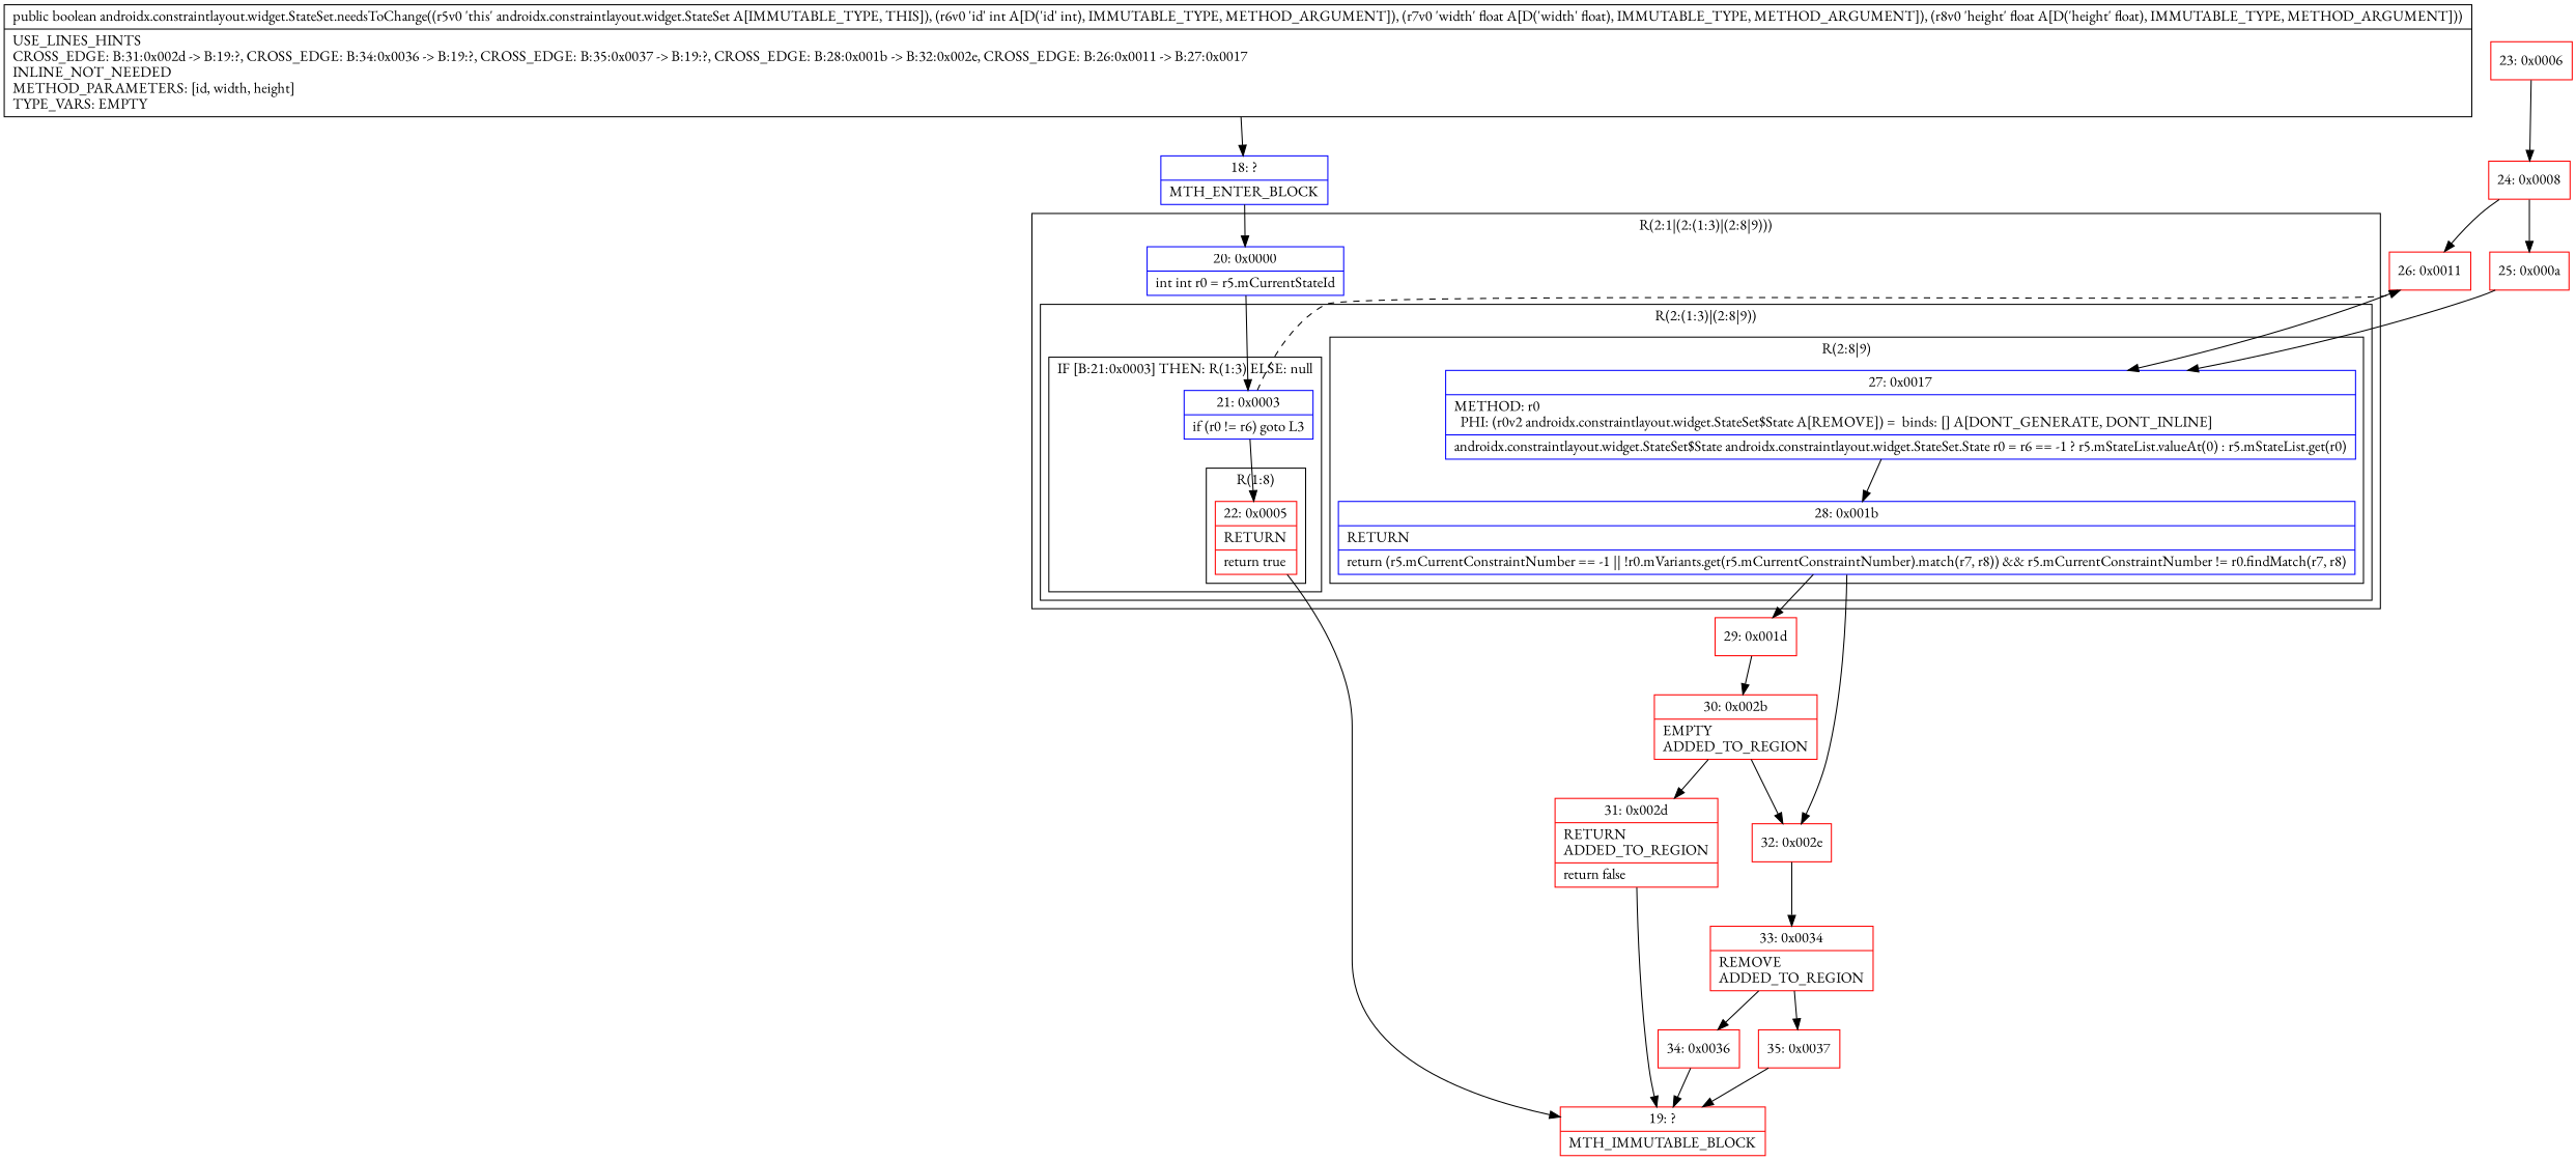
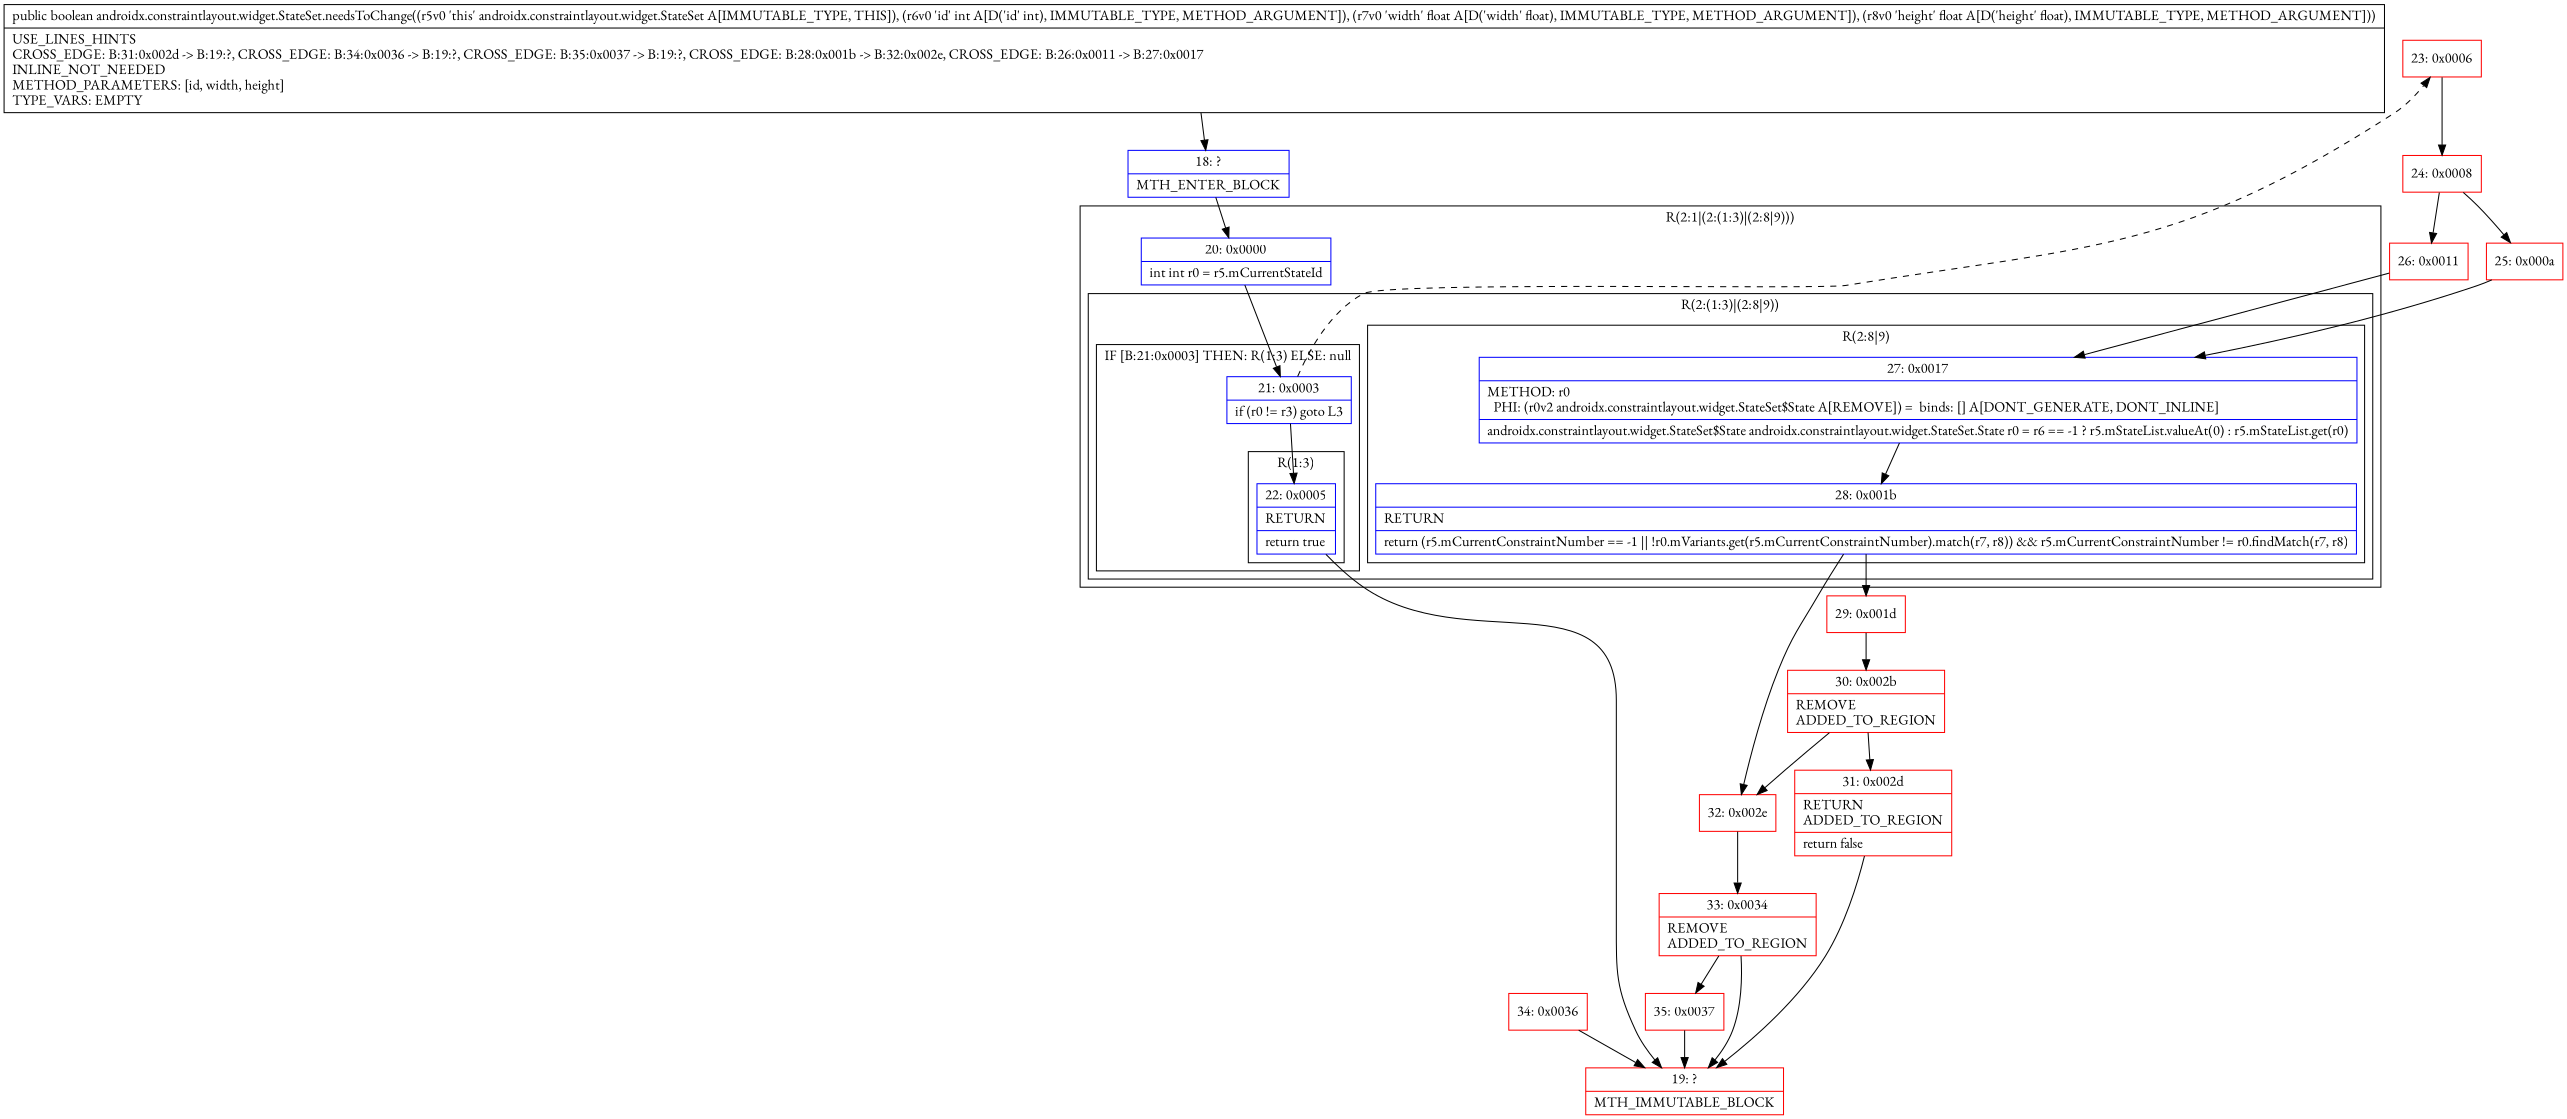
  digraph {
    fontname="EB Garamond"
    node [color=red fontname="EB Garamond" shape=record]
    edge [fontname="EB Garamond"]
-   n1 [label="{22\:\ 0x0005|RETURN\l|return true\l}"]
-   n2 [color=blue label="{21\:\ 0x0003|if (r0 != r6) goto L3\l}"]
+   n1 [color=blue label="{22\:\ 0x0005|RETURN\l|return true\l}"]
+   n2 [color=blue label="{21\:\ 0x0003|if (r0 != r3) goto L3\l}"]
    n3 [color=blue label="{27\:\ 0x0017|METHOD: r0 \l  PHI: (r0v2 androidx.constraintlayout.widget.StateSet$State A[REMOVE]) =  binds: [] A[DONT_GENERATE, DONT_INLINE]\l|androidx.constraintlayout.widget.StateSet$State androidx.constraintlayout.widget.StateSet.State r0 = r6 == \-1 ? r5.mStateList.valueAt(0) : r5.mStateList.get(r0)\l}"]
    n4 [color=blue label="{28\:\ 0x001b|RETURN\l|return (r5.mCurrentConstraintNumber == \-1 \|\| !r0.mVariants.get(r5.mCurrentConstraintNumber).match(r7, r8)) && r5.mCurrentConstraintNumber != r0.findMatch(r7, r8)\l}"]
    n5 [color=blue label="{20\:\ 0x0000|int int r0 = r5.mCurrentStateId\l}"]
    n6 [label="{19\:\ ?|MTH_IMMUTABLE_BLOCK\l}"]
    n7 [label="{23\:\ 0x0006}"]
    n8 [label="{29\:\ 0x001d}"]
    n9 [label="{32\:\ 0x002e}"]
    n10 [label="{24\:\ 0x0008}"]
-   n11 [label="{30\:\ 0x002b|EMPTY\lADDED_TO_REGION\l}"]
+   n11 [label="{30\:\ 0x002b|REMOVE\lADDED_TO_REGION\l}"]
    n12 [label="{33\:\ 0x0034|REMOVE\lADDED_TO_REGION\l}"]
    n13 [color=blue label="{18\:\ ?|MTH_ENTER_BLOCK\l}"]
    n14 [label="{25\:\ 0x000a}"]
    n15 [label="{26\:\ 0x0011}"]
    n16 [label="{31\:\ 0x002d|RETURN\lADDED_TO_REGION\l|return false\l}"]
    n17 [label="{34\:\ 0x0036}"]
    n18 [label="{35\:\ 0x0037}"]
    n19 [label="{public boolean androidx.constraintlayout.widget.StateSet.needsToChange((r5v0 'this' androidx.constraintlayout.widget.StateSet A[IMMUTABLE_TYPE, THIS]), (r6v0 'id' int A[D('id' int), IMMUTABLE_TYPE, METHOD_ARGUMENT]), (r7v0 'width' float A[D('width' float), IMMUTABLE_TYPE, METHOD_ARGUMENT]), (r8v0 'height' float A[D('height' float), IMMUTABLE_TYPE, METHOD_ARGUMENT]))  | USE_LINES_HINTS\lCROSS_EDGE: B:31:0x002d \-\> B:19:?, CROSS_EDGE: B:34:0x0036 \-\> B:19:?, CROSS_EDGE: B:35:0x0037 \-\> B:19:?, CROSS_EDGE: B:28:0x001b \-\> B:32:0x002e, CROSS_EDGE: B:26:0x0011 \-\> B:27:0x0017\lINLINE_NOT_NEEDED\lMETHOD_PARAMETERS: [id, width, height]\lTYPE_VARS: EMPTY\l}" color=""]
    subgraph cluster_1 {
      label="R(2:1|(2:(1:3)|(2:8|9)))"
      n5
      subgraph cluster_2 {
        label="R(2:(1:3)|(2:8|9))"
        subgraph cluster_3 {
          label="IF [B:21:0x0003] THEN: R(1:3) ELSE: null"
          n2
          subgraph cluster_4 {
-           label="R(1:8)"
+           label="R(1:3)"
            n1
          }
        }
        subgraph cluster_5 {
          label="R(2:8|9)"
          n3
          n4
        }
      }
    }
    n1 -> n6
    n2 -> n1
-   n2 -> n15 [style=dashed]
+   n2 -> n7 [style=dashed]
    n3 -> n4
    n4 -> n8
    n4 -> n9
    n5 -> n2
    n7 -> n10
    n8 -> n11
    n9 -> n12
    n10 -> n14
    n10 -> n15
    n11 -> n9
    n11 -> n16
-   n12 -> n17
+   n12 -> n6
    n12 -> n18
    n13 -> n5
    n14 -> n3
    n15 -> n3
    n16 -> n6
    n17 -> n6
    n18 -> n6
    n19 -> n13
  }
